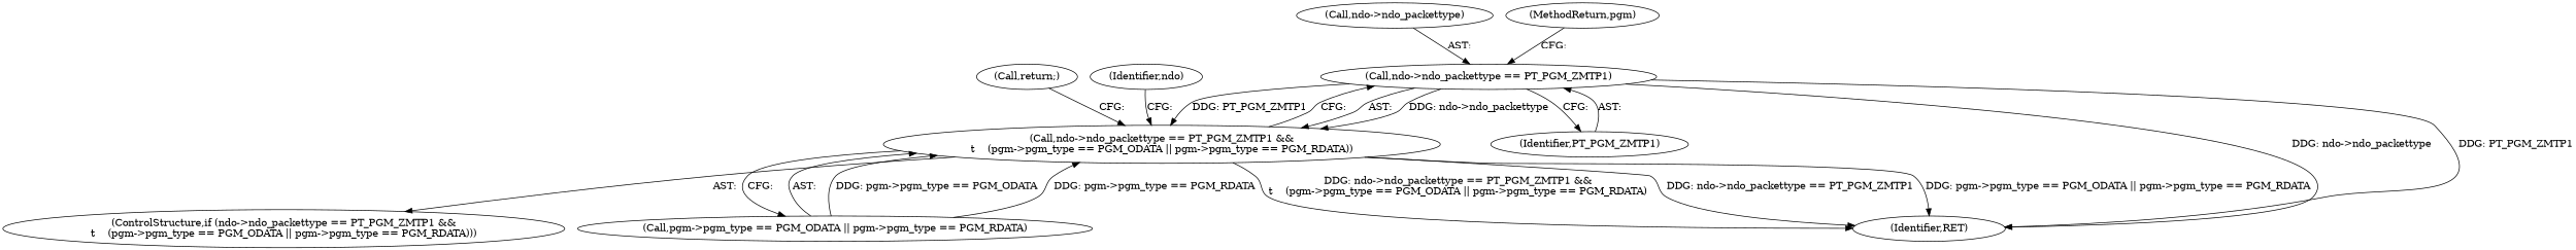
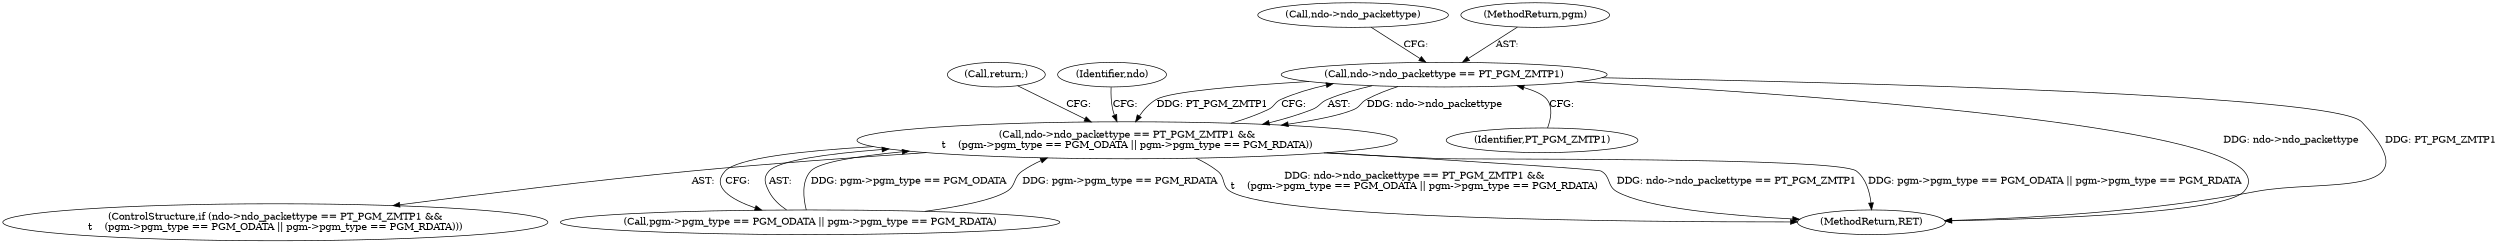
  digraph {
    n1 [label="(Call,ndo->ndo_packettype == PT_PGM_ZMTP1)"]
    n2 [label="(Call,ndo->ndo_packettype == PT_PGM_ZMTP1 &&\n\t    (pgm->pgm_type == PGM_ODATA || pgm->pgm_type == PGM_RDATA))"]
    n3 [label="(Identifier,PT_PGM_ZMTP1)"]
-   n4 [label="(Identifier,RET)"]
+   n4 [label="(MethodReturn,RET)"]
    n5 [label="(ControlStructure,if (ndo->ndo_packettype == PT_PGM_ZMTP1 &&\n\t    (pgm->pgm_type == PGM_ODATA || pgm->pgm_type == PGM_RDATA)))"]
    n6 [label="(Call,pgm->pgm_type == PGM_ODATA || pgm->pgm_type == PGM_RDATA)"]
    n7 [label="(Call,return;)"]
    n8 [label="(Call,ndo->ndo_packettype)"]
    n9 [label="(Identifier,ndo)"]
    n10 [label="(MethodReturn,pgm)"]
    n1 -> n2 [label="AST: "]
    n1 -> n2 [label="DDG: ndo->ndo_packettype"]
    n1 -> n2 [label="DDG: PT_PGM_ZMTP1"]
-   n1 -> n3 [label="CFG: "]
    n1 -> n4 [label="DDG: ndo->ndo_packettype"]
    n1 -> n4 [label="DDG: PT_PGM_ZMTP1"]
    n2 -> n1 [label="CFG: "]
    n2 -> n4 [label="DDG: ndo->ndo_packettype == PT_PGM_ZMTP1"]
    n2 -> n4 [label="DDG: pgm->pgm_type == PGM_ODATA || pgm->pgm_type == PGM_RDATA"]
    n2 -> n4 [label="DDG: ndo->ndo_packettype == PT_PGM_ZMTP1 &&\n\t    (pgm->pgm_type == PGM_ODATA || pgm->pgm_type == PGM_RDATA)"]
    n2 -> n5 [label="AST: "]
    n2 -> n6 [label="CFG: "]
-   n3 -> n1 [label="AST: "]
+   n3 -> n1 [label="CFG: "]
    n6 -> n2 [label="AST: "]
    n6 -> n2 [label="DDG: pgm->pgm_type == PGM_ODATA"]
    n6 -> n2 [label="DDG: pgm->pgm_type == PGM_RDATA"]
    n7 -> n2 [label="CFG: "]
-   n8 -> n1 [label="AST: "]
+   n8 -> n1 [label="CFG: "]
    n9 -> n2 [label="CFG: "]
-   n10 -> n1 [label="CFG: "]
+   n10 -> n1 [label="AST: "]
  }
